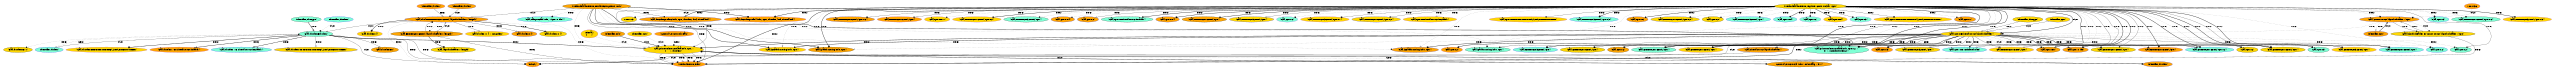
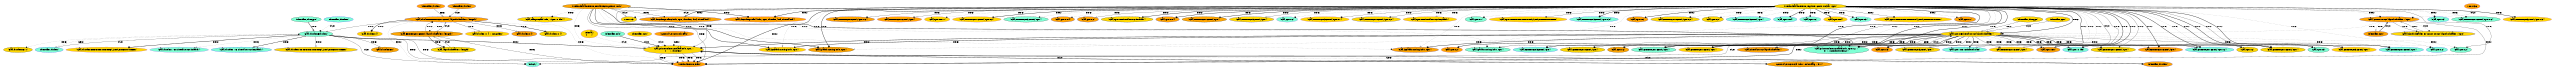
  digraph {
    node [color=blue fillcolor=gold style=filled]
    edge [arrowhead=box style=bold]
    n1 [label="(Call,print_unknown_data(ndo, tptr, \"\n\t      \", tlv_tlen))"]
    n2 [color=purple fillcolor=orange label="(MethodReturn,RET)"]
    n3 [fillcolor=orange label="(Identifier,tlv_tlen)"]
    n4 [color=black fillcolor=orange label="(ControlStructure,if (ndo->ndo_vflag <= 1))"]
    n5 [color=black fillcolor=orange label="(MethodParameterIn,netdissect_options *ndo)"]
    n6 [fillcolor=orange label="(Call,decode_prefix6(ndo, tptr, tlv_tlen, buf, sizeof(buf)))"]
    n7 [color=black fillcolor=aquamarine label="(Call,print_unknown_data(ndo, tptr+2, \"\n\t\t  \", vc_info_tlv_len-2))"]
    n8 [color=purple fillcolor=orange label="(Call,decode_prefix4(ndo, tptr, tlv_tlen, buf, sizeof(buf)))"]
-   n9 [fillcolor=aquamarine label="(Call,safeputchar(ndo, *(tptr + idx)))"]
+   n9 [label="(Call,safeputchar(ndo, *(tptr + idx)))"]
    n10 [color=black fillcolor=aquamarine label="(Call,ipaddr_string(ndo, tptr))"]
    n11 [color=black fillcolor=orange label="(Call,ipaddr_string(ndo, tptr))"]
    n12 [color=purple label="(Call,ip6addr_string(ndo, tptr))"]
    n13 [fillcolor=orange label="(Call,ip6addr_string(ndo, tptr))"]
    1000113
    n15 [label="(Call,tptr+=sizeof(struct ldp_tlv_header))"]
    n16 [color=black fillcolor=aquamarine label="(Call,tptr+3)"]
    n17 [color=purple label="(Call,EXTRACT_32BITS(tptr))"]
-   n18 [color=purple fillcolor=orange label="(Block,)"]
+   n18 [color=purple fillcolor=aquamarine label="(Block,)"]
    n19 [fillcolor=aquamarine label="(Call,EXTRACT_16BITS(tptr))"]
    n20 [color=black fillcolor=aquamarine label="(Call,tptr+2)"]
    n21 [fillcolor=aquamarine label="(Call,EXTRACT_16BITS(tptr+2))"]
    n22 [fillcolor=aquamarine label="(Call,EXTRACT_32BITS(tptr))"]
    n23 [fillcolor=aquamarine label="(Call,tptr+2)"]
    n24 [color=black fillcolor=aquamarine label="(Call,EXTRACT_16BITS(tptr))"]
    n25 [fillcolor=aquamarine label="(Call,tptr += vc_info_tlv_len)"]
    n26 [color=black label="(Call,EXTRACT_16BITS(tptr))"]
    n27 [fillcolor=orange label="(Call,sizeof(struct ldp_tlv_header))"]
    n28 [color=purple label="(Call,EXTRACT_16BITS(tptr))"]
-   n29 [fillcolor=orange label="(Call,tptr + idx)"]
+   n29 [fillcolor=aquamarine label="(Call,tptr + idx)"]
    n30 [color=black label="(Call,EXTRACT_16BITS(tptr))"]
    n31 [color=purple fillcolor=orange label="(Call,EXTRACT_16BITS(tptr))"]
    n32 [color=black label="(Call,tptr+2)"]
    n33 [color=purple fillcolor=orange label="(Call,tptr+3)"]
    n34 [label="(Call,EXTRACT_32BITS(tptr))"]
    n35 [color=black label="(Call,EXTRACT_16BITS(tptr))"]
    n36 [color=purple label="(Call,EXTRACT_16BITS(tptr))"]
    n37 [color=purple fillcolor=orange label="(Call,tptr+2)"]
    n38 [color=black fillcolor=orange label="(Call,tptr+2)"]
-   n39 [color=black fillcolor=orange label="(Call,tptr+=1)"]
+   n39 [fillcolor=orange label="(Call,tptr+=1)"]
    n40 [fillcolor=orange label="(Call,(const struct ldp_tlv_header *)tptr)"]
    n41 [fillcolor=orange label="(Identifier,tptr)"]
-   n42 [color=black label="(Call,ldp_tlv_header = (const struct ldp_tlv_header *)tptr)"]
+   n42 [label="(Call,ldp_tlv_header = (const struct ldp_tlv_header *)tptr)"]
    n43 [color=black label="(MethodParameterIn,register const u_char *tptr)"]
    n44 [fillcolor=aquamarine label="(Call,tptr+3)"]
    n45 [color=black fillcolor=aquamarine label="(Call,EXTRACT_16BITS(tptr+6))"]
    n46 [color=purple label="(Call,EXTRACT_32BITS(tptr+3))"]
    n47 [fillcolor=orange label="(Call,EXTRACT_16BITS(tptr+6))"]
    n48 [color=purple fillcolor=orange label="(Call,EXTRACT_16BITS(tptr))"]
    n49 [color=purple label="(Call,tptr+=11)"]
    n50 [color=purple label="(Call,EXTRACT_16BITS(tptr+2))"]
    n51 [color=black fillcolor=aquamarine label="(Call,EXTRACT_32BITS(tptr))"]
    n52 [fillcolor=orange label="(Call,tptr+=4)"]
    n53 [fillcolor=orange label="(Call,tptr+2)"]
-   n54 [color=black fillcolor=aquamarine label="(Call,tptr+=sizeof(struct in_addr))"]
+   n54 [color=black label="(Call,tptr+=sizeof(struct in_addr))"]
    n55 [fillcolor=orange label="(Call,tptr+=4)"]
    n56 [color=black fillcolor=orange label="(Call,EXTRACT_16BITS(tptr))"]
    n57 [label="(Call,EXTRACT_32BITS(tptr))"]
    n58 [color=purple fillcolor=aquamarine label="(Call,tptr+2)"]
    n59 [color=purple label="(Call,EXTRACT_32BITS(tptr+7))"]
    n60 [label="(Call,EXTRACT_16BITS(tptr+2))"]
    n61 [color=purple label="(Call,tptr+=sizeof(struct in6_addr))"]
+   n62 [color=black fillcolor=aquamarine label="(Call,tptr+1)"]
    n63 [color=purple label="(Call,tptr+=LDP_TLV_ADDRESS_LIST_AFNUM_LEN)"]
    n64 [fillcolor=aquamarine label="(Call,EXTRACT_32BITS(tptr+3))"]
    n65 [fillcolor=orange label="(Call,tptr+6)"]
    n66 [label="(Call,EXTRACT_16BITS(tptr+2))"]
    n67 [color=black label="(Call,tptr+2)"]
    n68 [fillcolor=aquamarine label="(Call,EXTRACT_32BITS(tptr))"]
    n69 [fillcolor=aquamarine label="(Call,tptr+=4)"]
    n70 [color=purple fillcolor=aquamarine label="(Call,tptr+6)"]
    n71 [color=purple label="(Call,tptr+=4)"]
    n72 [color=purple fillcolor=aquamarine label="(Call,tptr+3)"]
    n73 [color=purple label="(Call,tptr+=LDP_TLV_ADDRESS_LIST_AFNUM_LEN)"]
    n74 [fillcolor=orange label="(Call,tptr+7)"]
    n75 [color=black fillcolor=aquamarine label="(Call,tlv_tlen=tlv_len)"]
    n76 [fillcolor=aquamarine label="(Identifier,tlv_len)"]
    n77 [color=purple label="(Call,tlv_tlen-=LDP_TLV_ADDRESS_LIST_AFNUM_LEN)"]
-   n78 [color=purple fillcolor=orange label="(Call,tlv_tlen >= sizeof(struct in_addr))"]
+   n78 [color=purple fillcolor=aquamarine label="(Call,tlv_tlen >= sizeof(struct in_addr))"]
    n79 [fillcolor=aquamarine label="(Call,tlv_tlen >= sizeof(struct in6_addr))"]
    n80 [label="(Call,tlv_tlen -= LDP_TLV_ADDRESS_LIST_AFNUM_LEN)"]
    n81 [color=black fillcolor=orange label="(Call,tlv_tlen-=1)"]
    n82 [color=black label="(Call,tlv_tlen-=11)"]
    n83 [fillcolor=orange label="(Call,tlv_len=EXTRACT_16BITS(ldp_tlv_header->length))"]
    n84 [color=black fillcolor=orange label="(Call,EXTRACT_16BITS(ldp_tlv_header->length))"]
    n85 [fillcolor=orange label="(Call,tlv_len+4)"]
    n86 [color=black label="(Call,tlv_len + 4)"]
    n87 [color=purple label="(Call,tlv_len+4)"]
    n88 [color=purple label="(Call,tlv_len + 4 > msg_tlen)"]
    n89 [color=black label="(Call,ldp_tlv_header->length)"]
    n90 [color=purple fillcolor=orange label="(ControlStructure,break;)"]
    n91 [color=purple label="(Literal,\"\n\t      \")"]
    n92 [fillcolor=aquamarine label="(Identifier,tlv_tlen)"]
    n93 [fillcolor=orange label="(Identifier,tlv_len)"]
    n94 [color=black fillcolor=aquamarine label="(Identifier,tlv_type)"]
-   n95 [color=black fillcolor=orange label="(Identifier,ndo)"]
+   n95 [color=black fillcolor=aquamarine label="(Identifier,ndo)"]
    n96 [label="(Identifier,tptr)"]
    n97 [color=purple label="(Identifier,tptr)"]
    n98 [color=purple fillcolor=orange label="(Identifier,tlv_len)"]
    n99 [color=black label="(Identifier,tlv_type)"]
    1000136 [color=purple fillcolor=orange]
    n1 -> n2 [label="DDG: " style=solid]
    n1 -> n2 [arrowhead=onormal label="DDG: " style=solid]
    n1 -> n2 [arrowhead=onormal label="DDG: " style=dotted]
    n1 -> n2 [label="DDG: " style=solid]
    n1 -> n3 [label="CFG: " style=dotted]
    n1 -> n4 [arrowhead=dot label="AST: "]
    n3 -> n1 [label="AST: "]
    n5 -> n1 [arrowhead=onormal label="DDG: " style=dotted]
    n5 -> n2 [arrowhead=onormal label="DDG: " style=solid]
    n5 -> n6 [arrowhead=dot label="DDG: " style=solid]
    n5 -> n7 [arrowhead=dot label="DDG: "]
    n5 -> n8 [label="DDG: "]
    n5 -> n9 [label="DDG: " style=dotted]
    n5 -> n10 [label="DDG: " style=dotted]
    n5 -> n11 [label="DDG: "]
    n5 -> n12 [arrowhead=dot label="DDG: "]
    n5 -> n13 [arrowhead=dot label="DDG: " style=dotted]
-   n5 -> n83 [arrowhead=onormal label="AST: " style=solid]
+   n5 -> 1000113 [arrowhead=onormal label="AST: " style=solid]
    n15 -> n1 [label="DDG: "]
-   n15 -> n2 [arrowhead=onormal label="DDG: "]
+   n15 -> n2 [label="DDG: "]
    n15 -> n7 [arrowhead=dot label="DDG: "]
    n15 -> n10 [arrowhead=dot label="DDG: " style=solid]
    n15 -> n11 [arrowhead=onormal label="DDG: " style=dotted]
    n15 -> n12 [arrowhead=dot label="DDG: "]
    n15 -> n13 [label="DDG: "]
    n15 -> n16 [arrowhead=dot label="DDG: " style=dotted]
    n15 -> n17 [arrowhead=dot label="DDG: " style=solid]
    n15 -> n18 [label="AST: " style=solid]
    n15 -> n19 [label="DDG: " style=solid]
    n15 -> n20 [arrowhead=dot label="DDG: " style=dotted]
    n15 -> n21 [arrowhead=dot label="DDG: "]
    n15 -> n22 [arrowhead=dot label="DDG: " style=dotted]
    n15 -> n23 [arrowhead=onormal label="DDG: " style=dotted]
    n15 -> n24 [arrowhead=onormal label="DDG: "]
    n15 -> n25 [arrowhead=dot label="DDG: "]
    n15 -> n26 [arrowhead=dot label="DDG: " style=dotted]
    n15 -> n27 [arrowhead=dot label="CFG: " style=dotted]
    n15 -> n28 [arrowhead=dot label="DDG: " style=solid]
    n15 -> n29 [arrowhead=dot label="DDG: " style=dotted]
    n15 -> n30 [label="DDG: " style=solid]
    n15 -> n31 [arrowhead=dot label="DDG: " style=dotted]
    n15 -> n32 [arrowhead=dot label="DDG: "]
    n15 -> n33 [label="DDG: "]
    n15 -> n34 [arrowhead=onormal label="DDG: " style=solid]
    n15 -> n35 [arrowhead=dot label="DDG: "]
    n15 -> n36 [arrowhead=dot label="DDG: "]
    n15 -> n37 [arrowhead=onormal label="DDG: "]
    n15 -> n38 [arrowhead=onormal label="DDG: " style=solid]
-   n15 -> n39 [label="AST: " style=dotted]
-   n27 -> n18 [label="AST: " style=solid]
-   n42 -> n2 [arrowhead=dot label="DDG: " style=solid]
+   n15 -> n39 [label="DDG: " style=dotted]
+   n27 -> n15 [label="AST: " style=solid]
+   n40 -> n2 [arrowhead=dot label="DDG: " style=solid]
    n40 -> n15 [label="DDG: " style=dotted]
    n40 -> n41 [arrowhead=onormal label="CFG: " style=dotted]
    n40 -> n42 [arrowhead=dot label="AST: " style=dotted]
    n40 -> n42 [arrowhead=dot label="DDG: " style=solid]
    n41 -> n40 [arrowhead=onormal label="AST: "]
    n42 -> n40 [arrowhead=onormal label="CFG: " style=solid]
    n43 -> n1 [arrowhead=dot label="DDG: " style=solid]
    n43 -> n2 [arrowhead=dot label="DDG: "]
    n43 -> n6 [arrowhead=onormal label="DDG: "]
    n43 -> n7 [label="DDG: "]
    n43 -> n8 [label="DDG: "]
    n43 -> n10 [arrowhead=onormal label="DDG: " style=dotted]
    n43 -> n11 [label="DDG: "]
    n43 -> n12 [arrowhead=onormal label="DDG: " style=dotted]
    n43 -> n13 [arrowhead=onormal label="DDG: " style=dotted]
    n43 -> 1000113 [label="AST: " style=dotted]
-   n43 -> n15 [arrowhead=dot label="AST: "]
+   n43 -> n15 [arrowhead=dot label="DDG: "]
    n43 -> n16 [arrowhead=dot label="DDG: "]
    n43 -> n17 [arrowhead=onormal label="DDG: " style=solid]
    n43 -> n19 [arrowhead=onormal label="DDG: "]
    n43 -> n20 [arrowhead=dot label="DDG: " style=solid]
    n43 -> n21 [label="DDG: "]
    n43 -> n22 [label="DDG: "]
    n43 -> n23 [label="DDG: " style=dotted]
    n43 -> n24 [label="DDG: "]
-   n43 -> n25 [arrowhead=onormal label="DDG: " style=solid]
+   n43 -> n25 [arrowhead=onormal label="AST: " style=solid]
    n43 -> n26 [label="DDG: " style=solid]
    n43 -> n28 [arrowhead=onormal label="DDG: " style=solid]
    n43 -> n29 [label="DDG: "]
    n43 -> n30 [arrowhead=dot label="DDG: " style=solid]
    n43 -> n31 [label="DDG: "]
    n43 -> n32 [arrowhead=onormal label="DDG: " style=dotted]
    n43 -> n33 [arrowhead=onormal label="DDG: " style=dotted]
    n43 -> n34 [arrowhead=onormal label="DDG: " style=dotted]
    n43 -> n35 [label="DDG: "]
    n43 -> n36 [arrowhead=dot label="DDG: "]
    n43 -> n37 [arrowhead=dot label="DDG: " style=dotted]
    n43 -> n38 [label="DDG: " style=dotted]
    n43 -> n39 [arrowhead=onormal label="DDG: "]
    n43 -> n40 [label="DDG: " style=dotted]
    n43 -> n44 [label="DDG: " style=dotted]
    n43 -> n45 [label="DDG: " style=dotted]
    n43 -> n46 [arrowhead=dot label="DDG: "]
    n43 -> n47 [label="DDG: " style=solid]
    n43 -> n48 [arrowhead=dot label="DDG: " style=solid]
    n43 -> n49 [arrowhead=dot label="DDG: " style=dotted]
    n43 -> n50 [arrowhead=dot label="DDG: "]
    n43 -> n51 [arrowhead=dot label="DDG: " style=dotted]
    n43 -> n52 [arrowhead=dot label="DDG: " style=dotted]
    n43 -> n53 [arrowhead=onormal label="DDG: " style=solid]
    n43 -> n54 [arrowhead=dot label="DDG: "]
    n43 -> n55 [label="DDG: "]
    n43 -> n56 [arrowhead=dot label="DDG: "]
    n43 -> n57 [arrowhead=onormal label="DDG: " style=solid]
    n43 -> n58 [label="DDG: " style=dotted]
    n43 -> n59 [label="DDG: " style=solid]
    n43 -> n60 [arrowhead=dot label="DDG: " style=solid]
    n43 -> n61 [arrowhead=onormal label="DDG: " style=dotted]
+   n43 -> n62 [label="DDG: " style=dotted]
    n43 -> n63 [arrowhead=dot label="DDG: " style=solid]
    n43 -> n64 [label="DDG: "]
    n43 -> n65 [arrowhead=dot label="DDG: "]
    n43 -> n66 [label="DDG: " style=dotted]
    n43 -> n67 [arrowhead=dot label="DDG: " style=dotted]
    n43 -> n68 [label="DDG: " style=dotted]
    n43 -> n69 [arrowhead=dot label="DDG: "]
    n43 -> n70 [label="DDG: " style=solid]
    n43 -> n71 [arrowhead=onormal label="DDG: "]
    n43 -> n72 [label="DDG: " style=solid]
    n43 -> n73 [label="DDG: " style=solid]
    n43 -> n74 [arrowhead=dot label="DDG: " style=dotted]
    n75 -> n1 [arrowhead=onormal label="DDG: "]
    n75 -> n2 [arrowhead=onormal label="DDG: " style=solid]
    n75 -> n2 [arrowhead=dot label="DDG: " style=solid]
    n75 -> n18 [arrowhead=dot label="AST: " style=solid]
    n75 -> n76 [arrowhead=onormal label="CFG: " style=dotted]
    n75 -> n77 [label="DDG: "]
-   n75 -> n78 [arrowhead=onormal label="DDG: "]
+   n75 -> n78 [arrowhead=onormal label="DDG: " style=dotted]
    n75 -> n79 [arrowhead=onormal label="DDG: "]
    n75 -> n80 [arrowhead=onormal label="DDG: " style=solid]
    n75 -> n81 [arrowhead=onormal label="DDG: " style=solid]
    n75 -> n82 [arrowhead=dot label="DDG: " style=dotted]
    n76 -> n75 [arrowhead=dot label="AST: " style=solid]
    n83 -> n2 [label="DDG: " style=dotted]
    n83 -> n18 [arrowhead=dot label="DDG: " style=dotted]
-   n83 -> n75 [arrowhead=onormal label="AST: " style=solid]
+   n83 -> n75 [arrowhead=onormal label="DDG: " style=solid]
    n83 -> n84 [arrowhead=dot label="CFG: " style=dotted]
    n83 -> n85 [arrowhead=onormal label="DDG: " style=solid]
    n83 -> n86 [arrowhead=dot label="DDG: "]
    n83 -> n87 [label="DDG: "]
    n83 -> n88 [arrowhead=onormal label="DDG: " style=solid]
    n84 -> n2 [label="DDG: " style=solid]
    n84 -> n83 [arrowhead=onormal label="AST: " style=solid]
    n84 -> n83 [label="DDG: " style=solid]
    n84 -> n89 [label="DDG: "]
+   n89 -> n84 [arrowhead=onormal label="AST: " style=solid]
    n90 -> n1 [label="CFG: " style=dotted]
    n91 -> n1 [arrowhead=onormal label="AST: " style=dotted]
    n92 -> n75 [label="AST: " style=dotted]
    n93 -> n83 [arrowhead=dot label="AST: " style=solid]
    n94 -> n75 [arrowhead=onormal label="CFG: "]
    n95 -> n1 [label="AST: "]
    n96 -> n15 [arrowhead=onormal label="AST: " style=solid]
    n97 -> n1 [label="AST: " style=dotted]
    n98 -> n83 [arrowhead=onormal label="CFG: " style=solid]
    n99 -> n15 [arrowhead=onormal label="CFG: " style=solid]
    1000136 -> n40 [label="AST: " style=dotted]
  }
